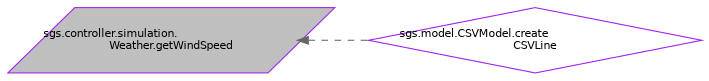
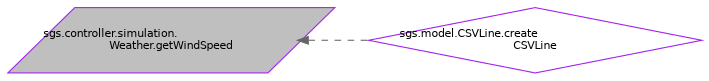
  digraph {
    rankdir=LR
    fontname="DejaVu Sans"
    node [color=purple fontname="DejaVu Sans" fontsize=10 style=filled]
    n1 [fillcolor=grey75 fontcolor=black height=0.2 label="sgs.controller.simulation.\lWeather.getWindSpeed" shape=parallelogram width=0.4]
-   n2 [fillcolor=white height=0.2 label="sgs.model.CSVModel.create\lCSVLine" shape=diamond width=0.4]
+   n2 [fillcolor=white height=0.2 label="sgs.model.CSVLine.create\lCSVLine" shape=diamond width=0.4]
    n1 -> n2 [color=gray40 dir=back fontname="DejaVu Sans" fontsize=10 labelfontname=Helvetica labelfontsize=10 style=dashed]
  }
